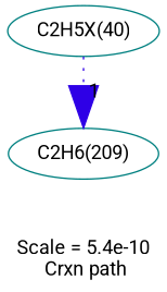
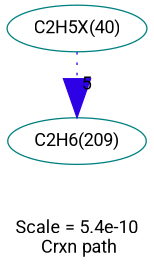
  digraph {
    fontname=Roboto
    label="Scale = 5.4e-10\l Crxn path"
    node [fontname=Roboto color=teal]
    n1 [label="C2H5X(40)"]
    n2 [label="C2H6(209)"]
-   n1 -> n2 [arrowsize=3 color="0.7, 1.5, 0.9" fontname=Roboto label=" 1" style=dotted]
+   n1 -> n2 [arrowsize=3 color="0.7, 1.5, 0.9" fontname=Roboto label=" 5" style=dotted]
  }
